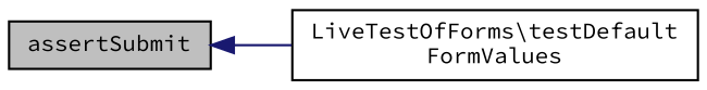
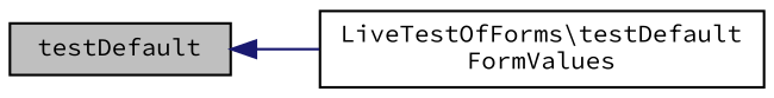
  digraph {
    rankdir=LR
    fontname="Source Code Pro"
    node [color=black fontname="Source Code Pro" fontsize=10 shape=record style=filled]
-   n1 [fillcolor=grey75 fontcolor=black height=0.2 label=assertSubmit width=0.4]
+   n1 [fillcolor=grey75 fontcolor=black height=0.2 label=testDefault width=0.4]
    n2 [fillcolor=white height=0.2 label="LiveTestOfForms\\testDefault\lFormValues" width=0.4]
    n1 -> n2 [color=midnightblue dir=back fontname="Source Code Pro" fontsize=10 labelfontname=Helvetica labelfontsize=10 style=solid]
  }
